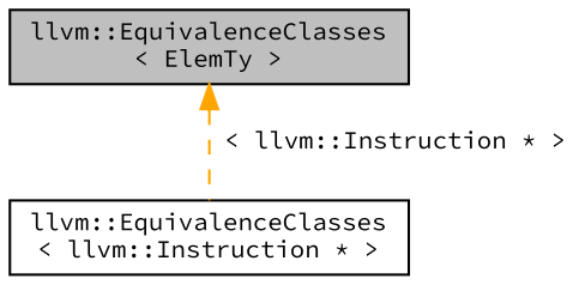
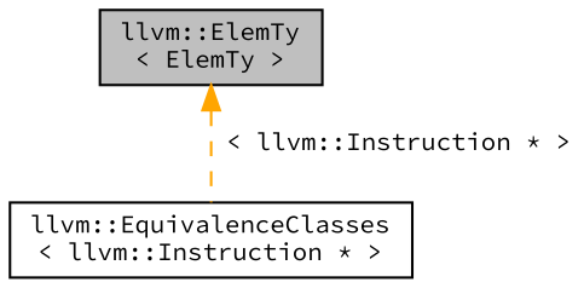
  digraph {
    fontname="Source Code Pro"
    node [color=black fontname="Source Code Pro" fontsize=10 shape=box]
-   n1 [fillcolor=grey75 fontcolor=black height=0.2 label="llvm::EquivalenceClasses\l\< ElemTy \>" style=filled width=0.4]
+   n1 [fillcolor=grey75 fontcolor=black height=0.2 label="llvm::ElemTy\l\< ElemTy \>" style=filled width=0.4]
    n2 [height=0.2 label="llvm::EquivalenceClasses\l\< llvm::Instruction * \>" width=0.4]
    n1 -> n2 [color=orange dir=back fontname="Source Code Pro" fontsize=10 label=" \< llvm::Instruction * \>" labelfontname=Helvetica labelfontsize=10 style=dashed]
  }
